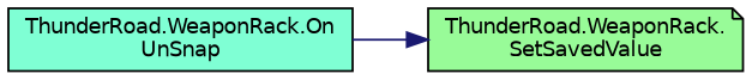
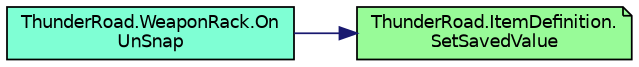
  digraph {
    rankdir=LR
    fontname="DejaVu Sans"
    node [color=black fontname="DejaVu Sans" fontsize=10 style=filled]
    n1 [fillcolor=aquamarine fontcolor=black height=0.2 label="ThunderRoad.WeaponRack.On\lUnSnap" shape=box width=0.4]
-   n2 [fillcolor=palegreen height=0.2 label="ThunderRoad.WeaponRack.\lSetSavedValue" shape=note width=0.4]
+   n2 [fillcolor=palegreen height=0.2 label="ThunderRoad.ItemDefinition.\lSetSavedValue" shape=note width=0.4]
    n1 -> n2 [color=midnightblue fontname="DejaVu Sans" fontsize=10 labelfontname=Helvetica labelfontsize=10 style=solid]
  }
